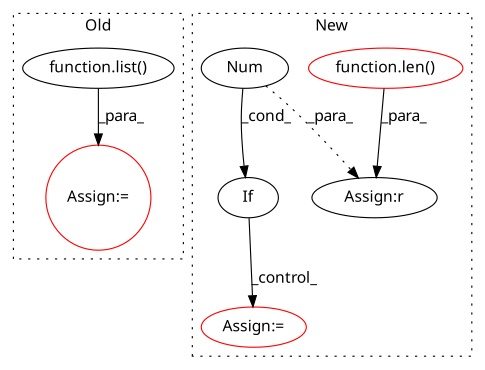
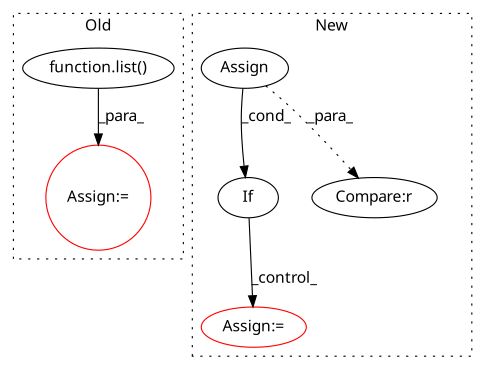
  digraph {
    fontname="Noto Sans"
    node [a=75 color=black fontname="Noto Sans" l=3 shape=ellipse]
    edge [fontname="Noto Sans" style=solid]
    n1 [l="5,1" label="function.list()" s="8244,8295"]
    n2 [a=68 color=red label="Assign:=" s=8667 shape=circle]
-   n3 [color=red l="4,1" label="function.len()" s="8304,8321"]
-   n4 [a=40 l=23 label="Assign:r" s=8304]
+   n4 [a=40 l=23 label="Compare:r" s=8304]
    n5 [a=96 label=If s=8301]
-   n6 [a=76 l=1 label=Num s=8326]
+   n6 [a=76 l=1 label=Assign s=8326]
    n7 [a=68 color=red label="Assign:=" s=8348]
    subgraph cluster_1 {
      label=Old
      style=dotted
      n1
      n2
    }
    subgraph cluster_2 {
      label=New
      style=dotted
-     n3
      n4
      n5
      n6
      n7
    }
    n1 -> n2 [label=_para_]
-   n3 -> n4 [label=_para_]
    n5 -> n7 [label=_control_]
    n6 -> n4 [label=_para_ style=dotted]
    n6 -> n5 [label=_cond_]
  }
